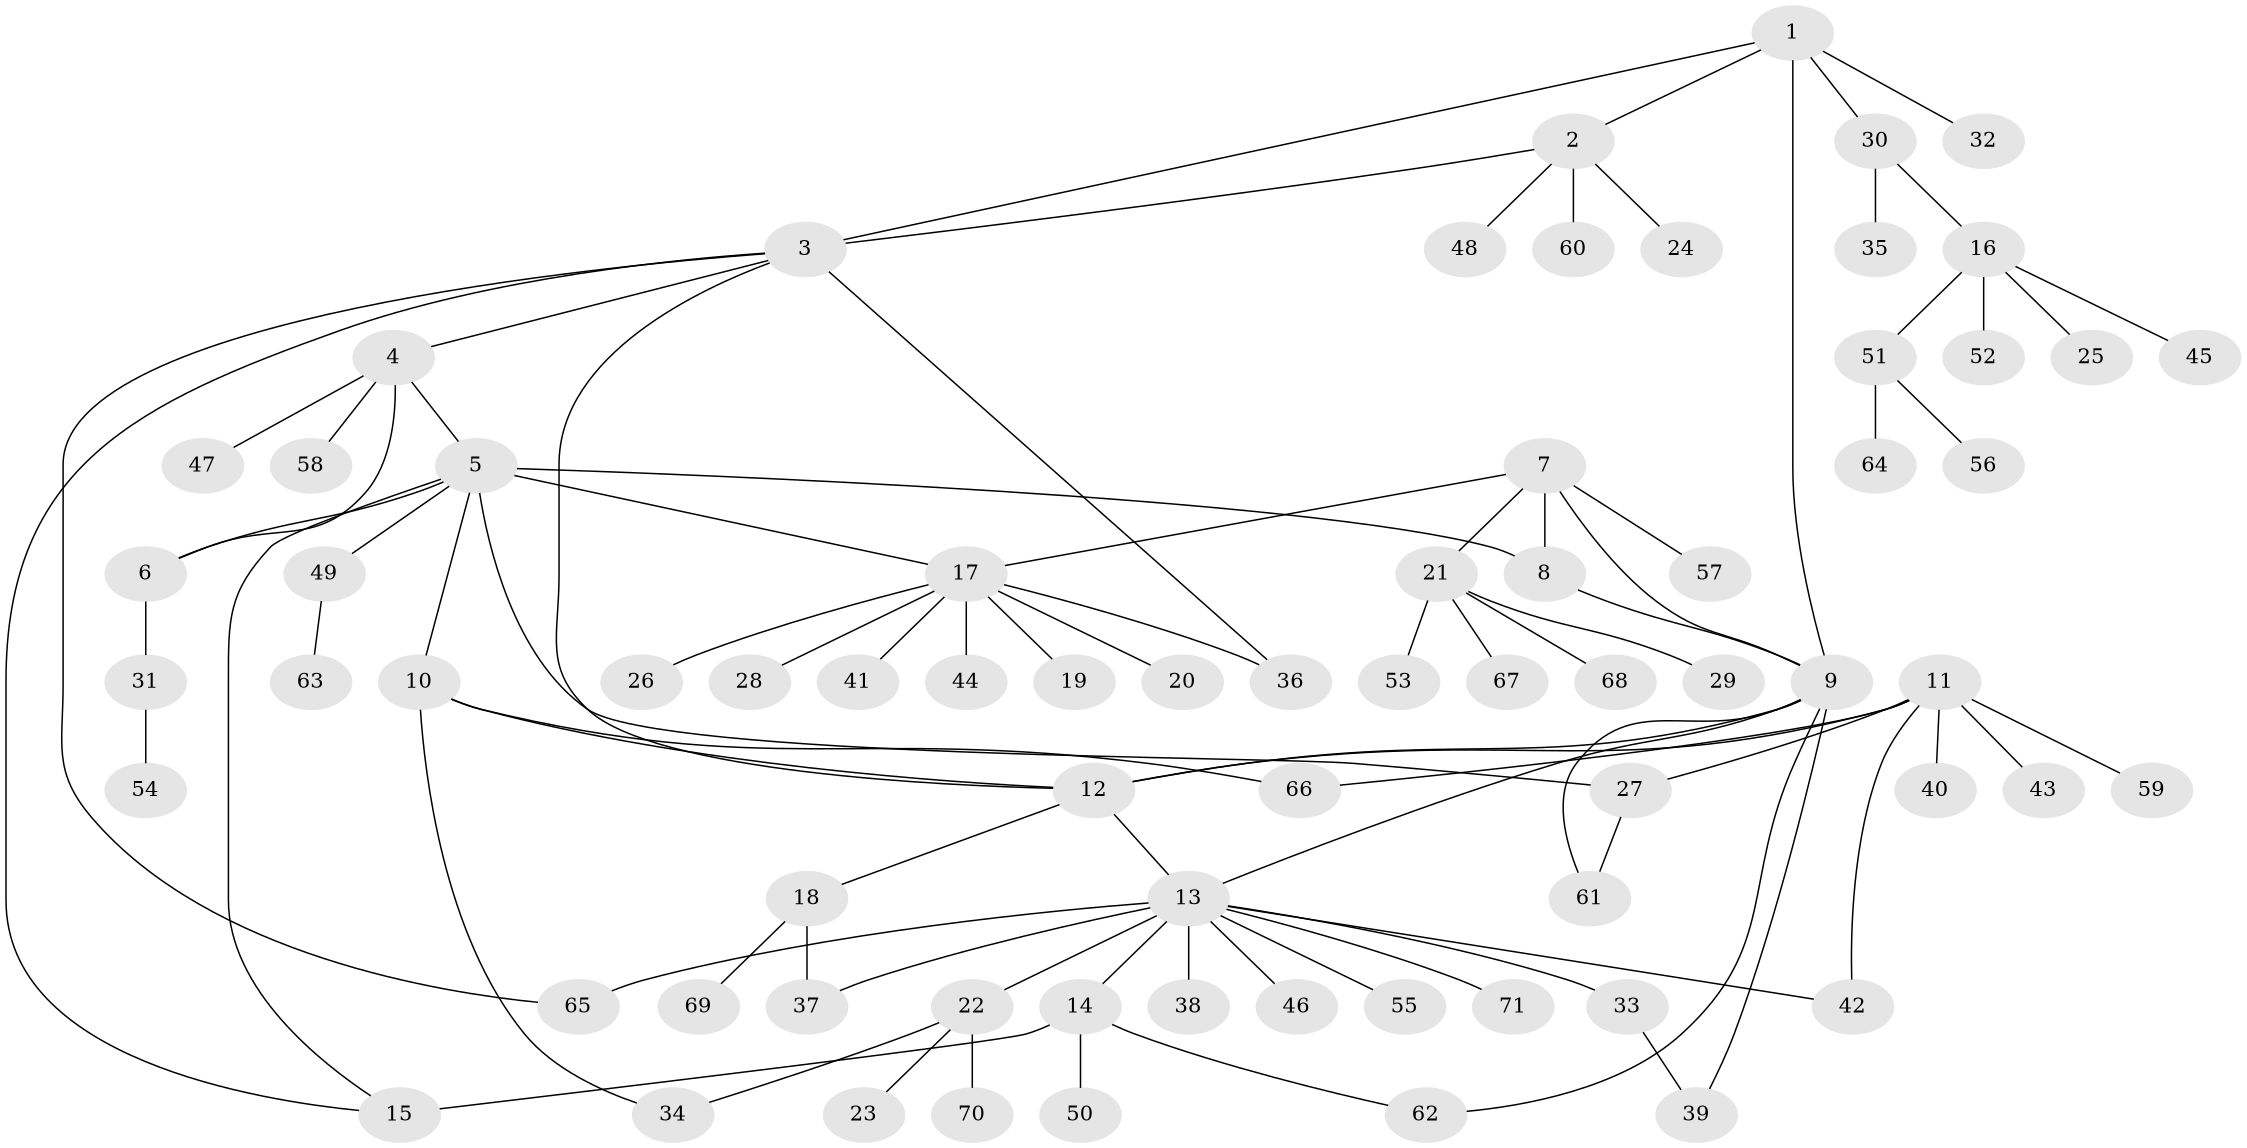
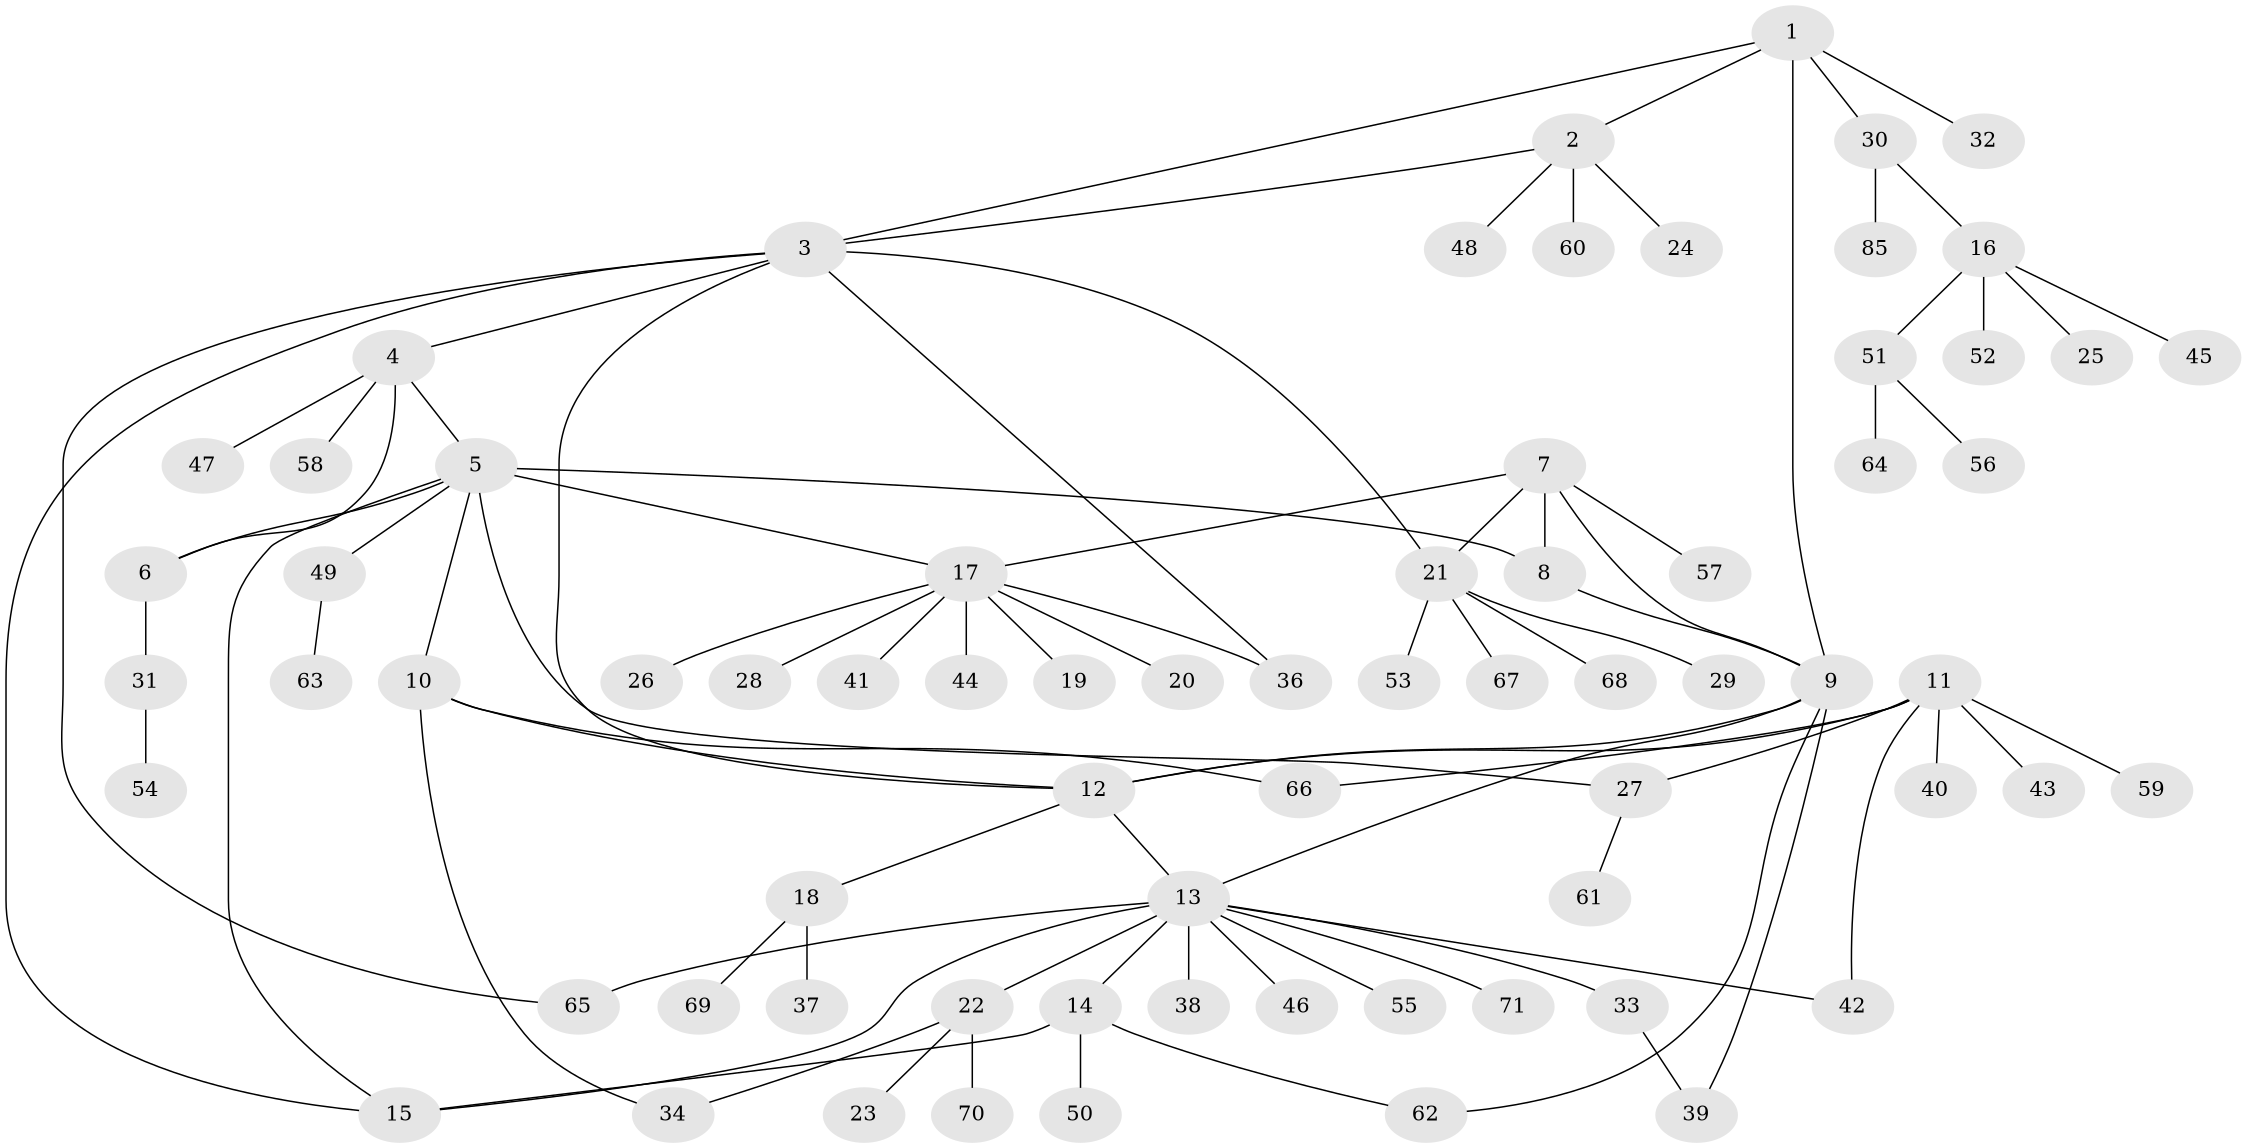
  graph {
    node [color=gray90 style=filled]
    1
    2
    3
    9
    30
    32
    24
    48
    60
    4
    12
    15
    21
    36
    65
    13
    39
    61
    62
    16
-   35
+   35 [label=85]
    25
    45
    51
    52
    5
    6
    47
    58
    18
    29
    53
    67
    68
    8
    10
    17
    27
    49
    31
    34
    66
    19
    20
    26
    28
    41
    44
    54
    7
    57
    63
    42
    14
    22
    33
    38
    46
    55
    71
    11
    40
    43
    59
    37
    69
    50
    23
    70
    56
    64
    1 -- 2
    1 -- 3
    1 -- 9
    1 -- 30
    1 -- 32
    2 -- 3
    2 -- 24
    2 -- 48
    2 -- 60
    3 -- 4
    3 -- 12
    3 -- 15
+   3 -- 21
    3 -- 36
    3 -- 65
    9 -- 12
    9 -- 13
    9 -- 39
-   9 -- 61
    9 -- 62
    30 -- 16
    30 -- 35
    4 -- 5
    4 -- 6
    4 -- 47
    4 -- 58
    12 -- 13
    12 -- 18
    21 -- 29
    21 -- 53
    21 -- 67
    21 -- 68
-   13 -- 37
+   13 -- 15
    13 -- 65
    13 -- 42
    13 -- 14
    13 -- 22
    13 -- 33
    13 -- 38
    13 -- 46
    13 -- 55
    13 -- 71
    16 -- 25
    16 -- 45
    16 -- 51
    16 -- 52
    51 -- 56
    51 -- 64
    5 -- 15
    5 -- 6
    5 -- 8
    5 -- 10
    5 -- 17
    5 -- 27
    5 -- 49
    6 -- 31
    18 -- 37
    18 -- 69
    8 -- 9
    10 -- 12
    10 -- 34
    10 -- 66
    17 -- 36
    17 -- 19
    17 -- 20
    17 -- 26
    17 -- 28
    17 -- 41
    17 -- 44
    27 -- 61
    49 -- 63
    31 -- 54
    7 -- 9
    7 -- 21
    7 -- 8
    7 -- 17
    7 -- 57
    14 -- 15
    14 -- 62
    14 -- 50
    22 -- 34
    22 -- 23
    22 -- 70
    33 -- 39
    11 -- 12
    11 -- 27
    11 -- 66
    11 -- 42
    11 -- 40
    11 -- 43
    11 -- 59
  }
